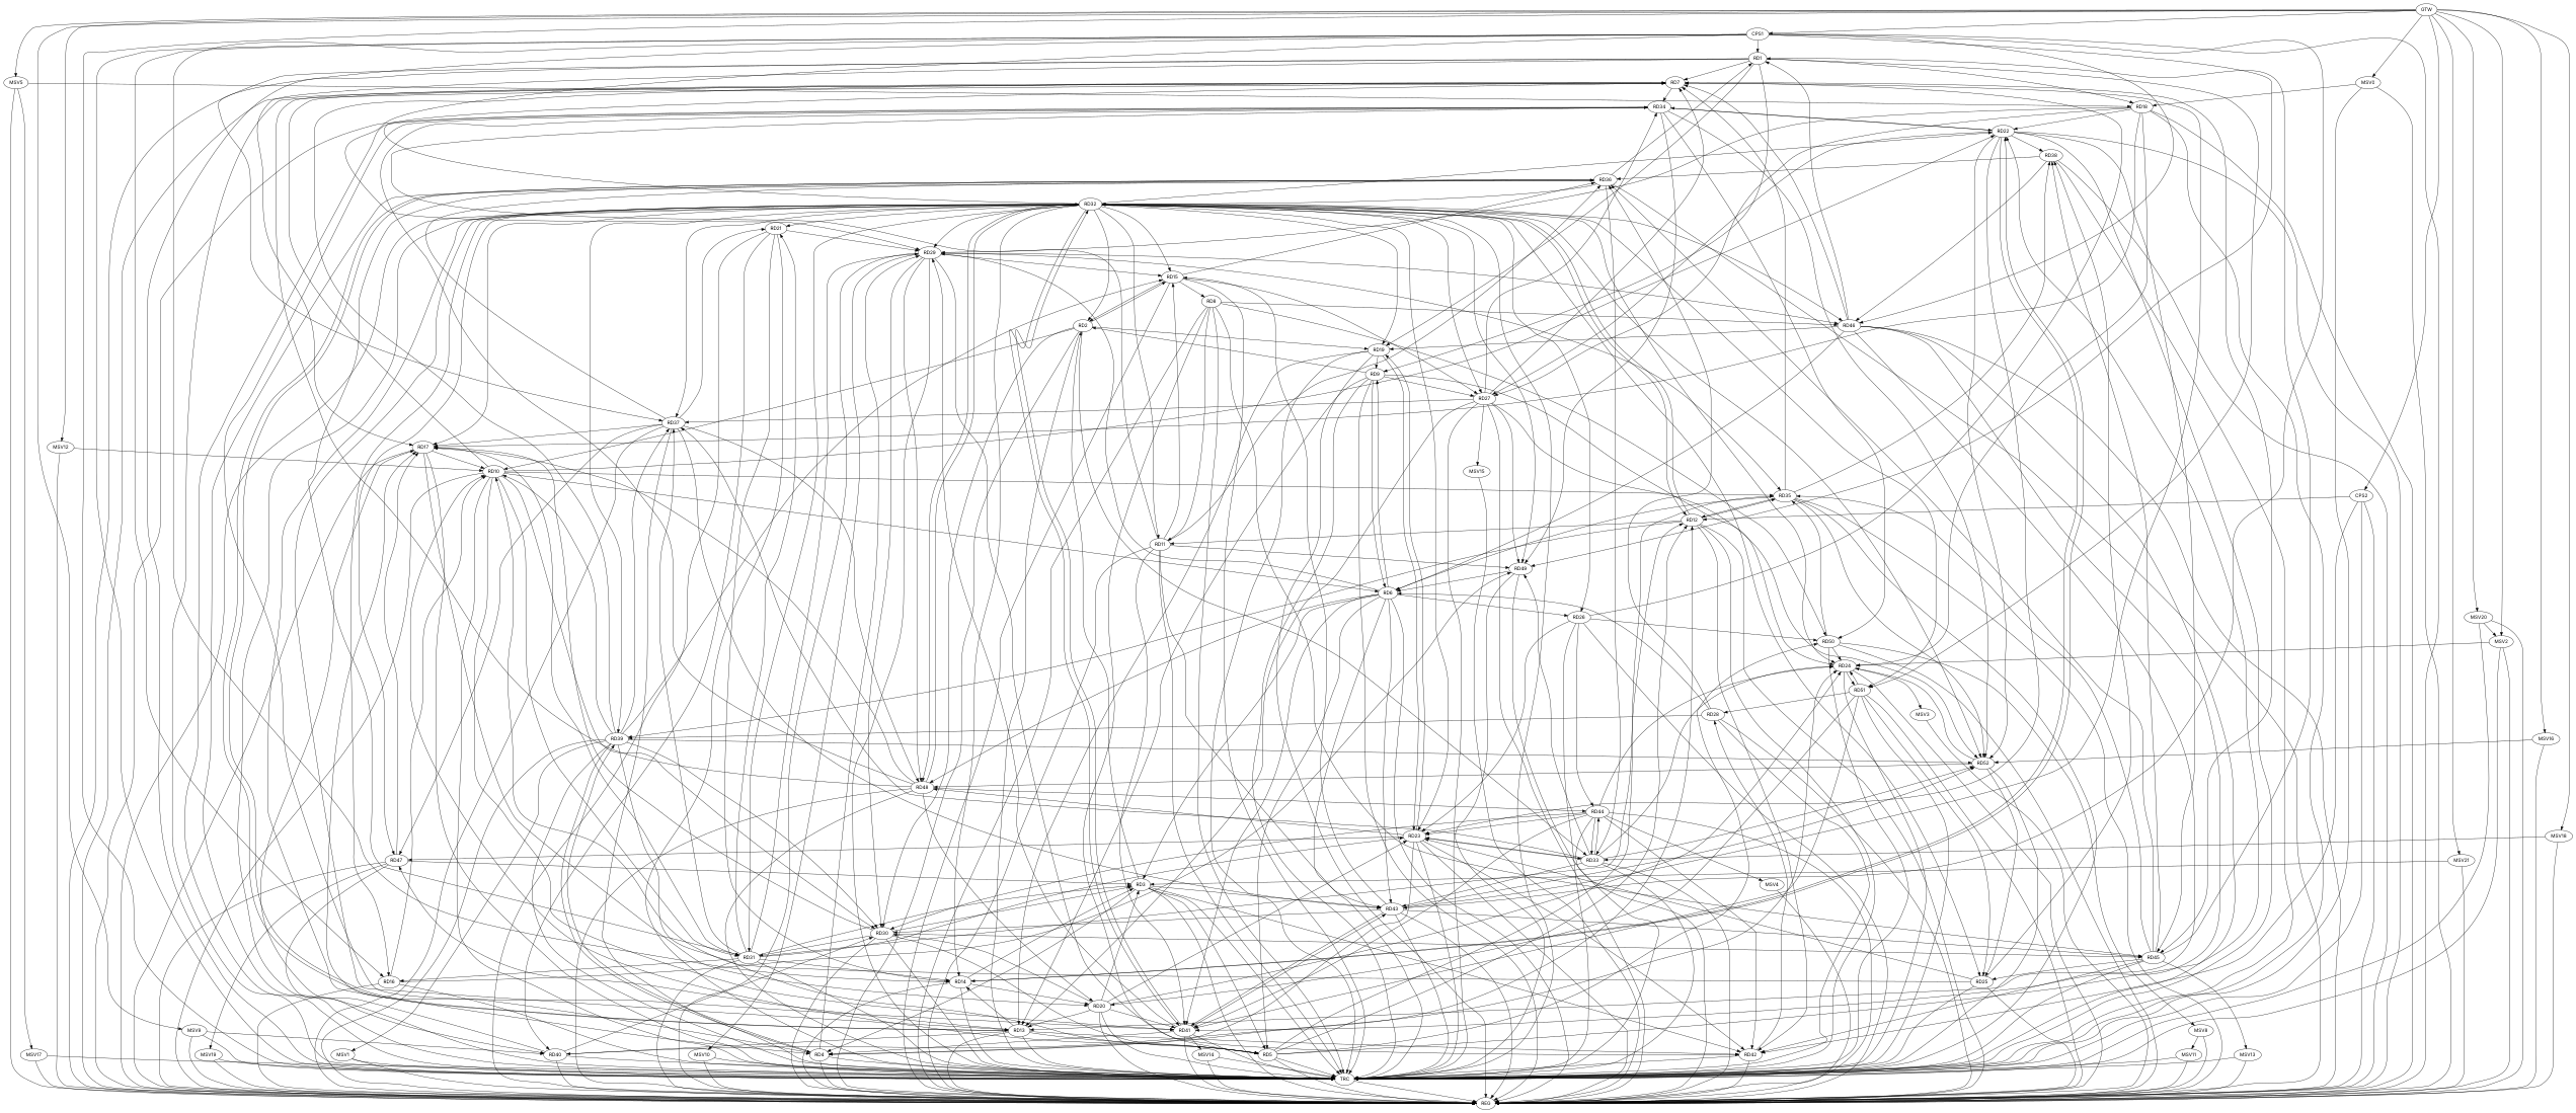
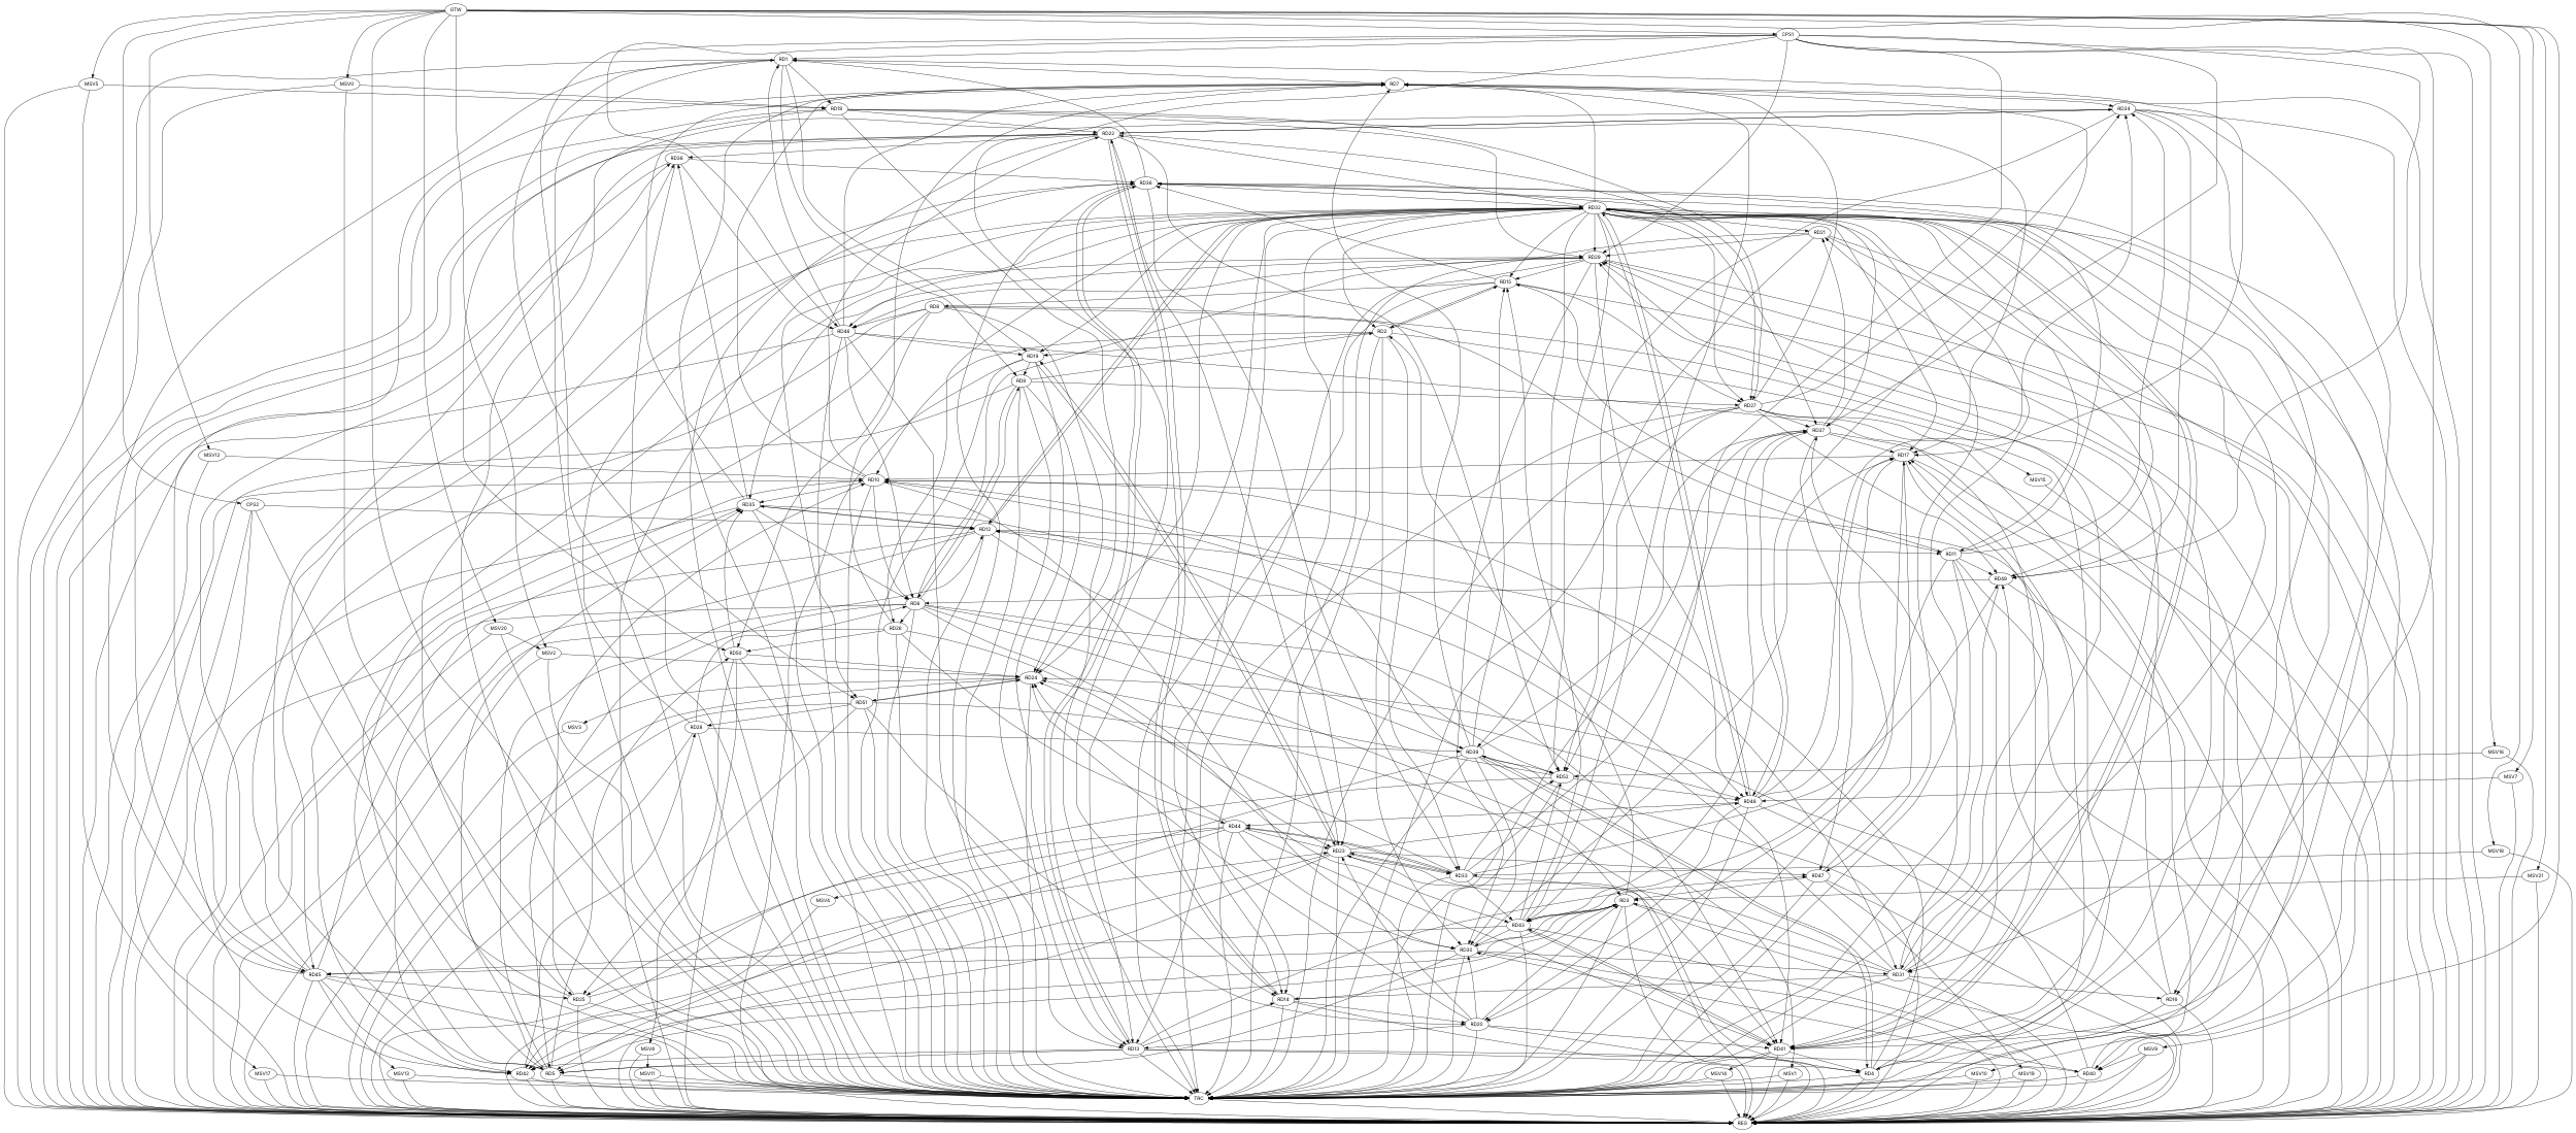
  strict digraph {
    fontname=Inter
    node [fontname=Inter]
    edge [fontname=Inter]
    n1 [label=RD1]
    n2 [label=RD7]
    n3 [label=RD9]
    n4 [label=RD17]
    n5 [label=RD18]
    n6 [label=RD19]
    n7 [label=RD51]
    n8 [label=REG]
    n9 [label=TRC]
    n10 [label=RD34]
    n11 [label=RD45]
    n12 [label=RD2]
    n13 [label=RD6]
    n14 [label=RD13]
    n15 [label=RD24]
    n16 [label=RD27]
    n17 [label=RD10]
    n18 [label=RD31]
    n19 [label=RD20]
    n20 [label=RD29]
    n21 [label=RD22]
    n22 [label=RD23]
    n23 [label=RD41]
    n24 [label=RD25]
    n25 [label=RD28]
    n26 [label=RD15]
    n27 [label=RD30]
    n28 [label=RD33]
    n29 [label=RD35]
    n30 [label=RD8]
    n31 [label=RD36]
    n32 [label=RD3]
    n33 [label=RD5]
    n34 [label=RD43]
    n35 [label=RD49]
    n36 [label=RD52]
    n37 [label=RD44]
    n38 [label=RD37]
    n39 [label=RD4]
    n40 [label=RD42]
    n41 [label=RD12]
    n42 [label=RD39]
    n43 [label=RD50]
    n44 [label=RD11]
    n45 [label=RD32]
    n46 [label=RD48]
    n47 [label=RD46]
    n48 [label=MSV10]
    n49 [label=MSV1]
    n50 [label=RD14]
    n51 [label=RD38]
    n52 [label=MSV8]
    n53 [label=RD26]
    n54 [label=MSV14]
    n55 [label=MSV13]
    n56 [label=RD40]
    n57 [label=RD47]
    n58 [label=MSV3]
    n59 [label=MSV15]
    n60 [label=RD16]
    n61 [label=RD21]
    n62 [label=MSV19]
    n63 [label=MSV4]
    n64 [label=MSV11]
    n65 [label=CPS1]
    n66 [label=CPS2]
    n67 [label=GTW]
    n68 [label=MSV2]
    n69 [label=MSV5]
    n70 [label=MSV0]
+   n71 [label=MSV7]
    n72 [label=MSV9]
    n73 [label=MSV12]
    n74 [label=MSV16]
    n75 [label=MSV18]
    n76 [label=MSV20]
    n77 [label=MSV21]
    n78 [label=MSV17]
    n1 -> n2
    n1 -> n3
    n1 -> n4
    n1 -> n5
    n1 -> n6
    n1 -> n7
    n1 -> n8
    n1 -> n9
    n2 -> n8
    n2 -> n9
    n2 -> n10
    n2 -> n11
    n3 -> n8
    n3 -> n9
    n3 -> n12
    n3 -> n13
    n3 -> n14
    n3 -> n15
    n3 -> n16
    n4 -> n8
    n4 -> n9
    n4 -> n17
    n4 -> n18
    n4 -> n19
    n5 -> n4
    n5 -> n8
    n5 -> n9
    n5 -> n15
    n5 -> n16
    n5 -> n20
    n5 -> n21
    n6 -> n3
    n6 -> n8
    n6 -> n9
    n6 -> n14
    n6 -> n22
    n7 -> n8
    n7 -> n9
    n7 -> n15
    n7 -> n19
    n7 -> n23
    n7 -> n24
    n7 -> n25
    n9 -> n8
    n10 -> n8
    n10 -> n9
    n10 -> n21
    n10 -> n23
    n10 -> n35
    n10 -> n36
    n10 -> n43
    n11 -> n1
+   n11 -> n8
    n11 -> n9
    n11 -> n24
    n11 -> n29
    n11 -> n31
    n11 -> n40
    n11 -> n51
    n11 -> n55
    n12 -> n6
    n12 -> n8
    n12 -> n9
    n12 -> n17
    n12 -> n26
    n12 -> n27
    n12 -> n28
    n13 -> n3
    n13 -> n8
    n13 -> n9
    n13 -> n20
    n13 -> n23
    n13 -> n32
    n13 -> n33
    n13 -> n34
    n13 -> n46
    n13 -> n53
    n14 -> n8
    n14 -> n9
    n14 -> n31
    n14 -> n33
    n14 -> n40
    n14 -> n50
    n14 -> n56
    n14 -> n57
    n15 -> n7
    n15 -> n8
    n15 -> n9
    n15 -> n58
    n16 -> n2
    n16 -> n8
    n16 -> n9
    n16 -> n10
    n16 -> n14
    n16 -> n35
    n16 -> n36
    n16 -> n38
    n16 -> n59
    n17 -> n2
    n17 -> n8
    n17 -> n9
    n17 -> n13
    n17 -> n18
    n17 -> n21
    n17 -> n23
    n17 -> n27
    n17 -> n29
    n18 -> n8
    n18 -> n9
    n18 -> n20
    n18 -> n22
    n18 -> n32
    n18 -> n38
    n18 -> n41
    n18 -> n50
    n18 -> n60
    n18 -> n61
    n19 -> n8
    n19 -> n9
    n19 -> n14
    n19 -> n15
    n19 -> n22
    n19 -> n23
    n19 -> n27
    n19 -> n32
    n20 -> n8
    n20 -> n9
    n20 -> n26
    n20 -> n27
    n20 -> n29
    n20 -> n40
    n20 -> n46
    n20 -> n47
    n20 -> n48
    n21 -> n8
    n21 -> n9
    n21 -> n10
    n21 -> n11
    n21 -> n16
    n21 -> n22
    n21 -> n36
    n21 -> n50
    n21 -> n51
    n22 -> n6
    n22 -> n8
    n22 -> n9
    n22 -> n28
    n22 -> n39
    n22 -> n40
    n22 -> n46
    n22 -> n57
    n23 -> n8
    n23 -> n9
    n23 -> n20
    n23 -> n34
    n23 -> n39
    n23 -> n45
    n23 -> n54
    n24 -> n8
    n24 -> n9
    n24 -> n17
    n24 -> n22
    n24 -> n51
    n25 -> n8
    n25 -> n9
    n25 -> n13
    n25 -> n31
    n25 -> n42
    n26 -> n8
    n26 -> n9
    n26 -> n12
    n26 -> n16
    n26 -> n30
    n26 -> n31
    n27 -> n4
    n27 -> n8
    n27 -> n9
    n27 -> n11
    n27 -> n18
    n27 -> n32
    n27 -> n33
    n28 -> n8
    n28 -> n9
    n28 -> n15
    n28 -> n22
    n28 -> n34
    n28 -> n35
    n28 -> n36
    n28 -> n37
    n28 -> n38
    n29 -> n2
    n29 -> n8
    n29 -> n9
    n29 -> n13
    n29 -> n36
    n29 -> n41
    n29 -> n51
    n30 -> n8
    n30 -> n9
    n30 -> n11
    n30 -> n33
    n30 -> n43
    n30 -> n44
    n30 -> n47
    n31 -> n1
    n31 -> n8
    n31 -> n9
    n31 -> n14
    n31 -> n18
    n31 -> n28
    n31 -> n45
    n32 -> n8
    n32 -> n9
    n32 -> n12
    n32 -> n33
    n32 -> n34
    n32 -> n39
    n32 -> n40
    n33 -> n8
    n33 -> n9
    n33 -> n17
    n33 -> n21
    n33 -> n29
    n33 -> n41
    n33 -> n43
    n34 -> n2
    n34 -> n8
    n34 -> n9
    n34 -> n11
    n34 -> n23
    n34 -> n26
    n34 -> n27
    n34 -> n36
    n35 -> n8
    n35 -> n9
    n35 -> n13
    n36 -> n9
    n36 -> n15
    n36 -> n24
    n36 -> n46
    n37 -> n8
    n37 -> n9
    n37 -> n15
    n37 -> n22
    n37 -> n23
    n37 -> n27
    n37 -> n28
    n37 -> n40
    n37 -> n63
    n38 -> n4
    n38 -> n8
    n38 -> n9
    n38 -> n31
    n38 -> n34
    n38 -> n46
    n38 -> n57
    n38 -> n61
    n39 -> n4
    n39 -> n8
    n39 -> n9
    n39 -> n20
    n39 -> n41
    n39 -> n42
    n40 -> n8
    n40 -> n9
    n40 -> n25
    n41 -> n8
    n41 -> n9
    n41 -> n29
    n41 -> n40
    n41 -> n42
    n41 -> n44
    n41 -> n45
    n42 -> n2
    n42 -> n8
    n42 -> n9
    n42 -> n17
    n42 -> n26
    n42 -> n27
    n42 -> n33
    n42 -> n36
    n42 -> n38
    n42 -> n39
    n42 -> n49
    n43 -> n8
    n43 -> n9
    n43 -> n15
    n43 -> n29
    n43 -> n52
    n44 -> n8
    n44 -> n9
    n44 -> n10
    n44 -> n23
    n44 -> n26
    n44 -> n31
    n44 -> n34
    n44 -> n35
    n45 -> n2
    n45 -> n4
    n45 -> n6
    n45 -> n7
    n45 -> n8
    n45 -> n9
    n45 -> n12
    n45 -> n14
    n45 -> n15
    n45 -> n16
    n45 -> n18
    n45 -> n20
    n45 -> n21
    n45 -> n22
    n45 -> n23
    n45 -> n24
    n45 -> n26
    n45 -> n35
    n45 -> n36
    n45 -> n38
    n45 -> n39
    n45 -> n41
    n45 -> n42
    n45 -> n44
    n45 -> n46
    n45 -> n47
    n45 -> n50
    n45 -> n53
    n45 -> n56
    n45 -> n57
    n45 -> n60
    n45 -> n61
    n46 -> n2
    n46 -> n4
    n46 -> n8
    n46 -> n9
    n46 -> n10
    n46 -> n19
    n46 -> n37
    n46 -> n45
    n47 -> n1
    n47 -> n2
    n47 -> n6
    n47 -> n8
    n47 -> n9
    n47 -> n13
    n47 -> n14
    n47 -> n23
    n48 -> n8
    n48 -> n9
    n49 -> n8
    n49 -> n9
    n50 -> n8
    n50 -> n9
    n50 -> n19
    n50 -> n21
    n50 -> n32
    n51 -> n8
    n51 -> n9
    n51 -> n31
    n51 -> n47
    n52 -> n8
    n52 -> n64
    n53 -> n2
    n53 -> n8
    n53 -> n9
    n53 -> n22
    n53 -> n37
    n53 -> n43
    n54 -> n8
    n54 -> n9
    n55 -> n8
    n55 -> n9
    n56 -> n4
    n56 -> n8
    n56 -> n9
    n56 -> n15
    n56 -> n27
    n57 -> n4
    n57 -> n8
    n57 -> n9
    n57 -> n32
    n57 -> n62
    n58 -> n8
    n59 -> n8
    n60 -> n8
    n60 -> n9
    n60 -> n17
    n60 -> n35
    n61 -> n8
    n61 -> n9
    n61 -> n20
    n61 -> n50
    n61 -> n56
    n62 -> n8
    n62 -> n9
    n63 -> n8
    n64 -> n8
    n64 -> n9
    n65 -> n1
    n65 -> n8
    n65 -> n9
    n65 -> n20
    n65 -> n34
    n65 -> n35
    n65 -> n38
    n65 -> n47
    n65 -> n50
    n65 -> n60
    n66 -> n8
    n66 -> n9
    n66 -> n40
    n66 -> n41
    n67 -> n9
    n67 -> n65
    n67 -> n66
    n67 -> n68
    n67 -> n69
    n67 -> n70
+   n67 -> n71
    n67 -> n72
    n67 -> n73
    n67 -> n74
    n67 -> n75
    n67 -> n76
    n67 -> n77
    n68 -> n8
    n68 -> n9
    n68 -> n15
    n69 -> n5
    n69 -> n8
    n69 -> n78
    n70 -> n5
    n70 -> n8
    n70 -> n9
+   n71 -> n8
+   n71 -> n46
    n72 -> n8
    n72 -> n9
    n72 -> n56
    n73 -> n8
    n73 -> n17
    n74 -> n8
    n74 -> n36
    n75 -> n8
    n75 -> n28
    n76 -> n8
    n76 -> n9
    n76 -> n68
    n77 -> n8
    n77 -> n32
    n78 -> n8
    n78 -> n9
  }
